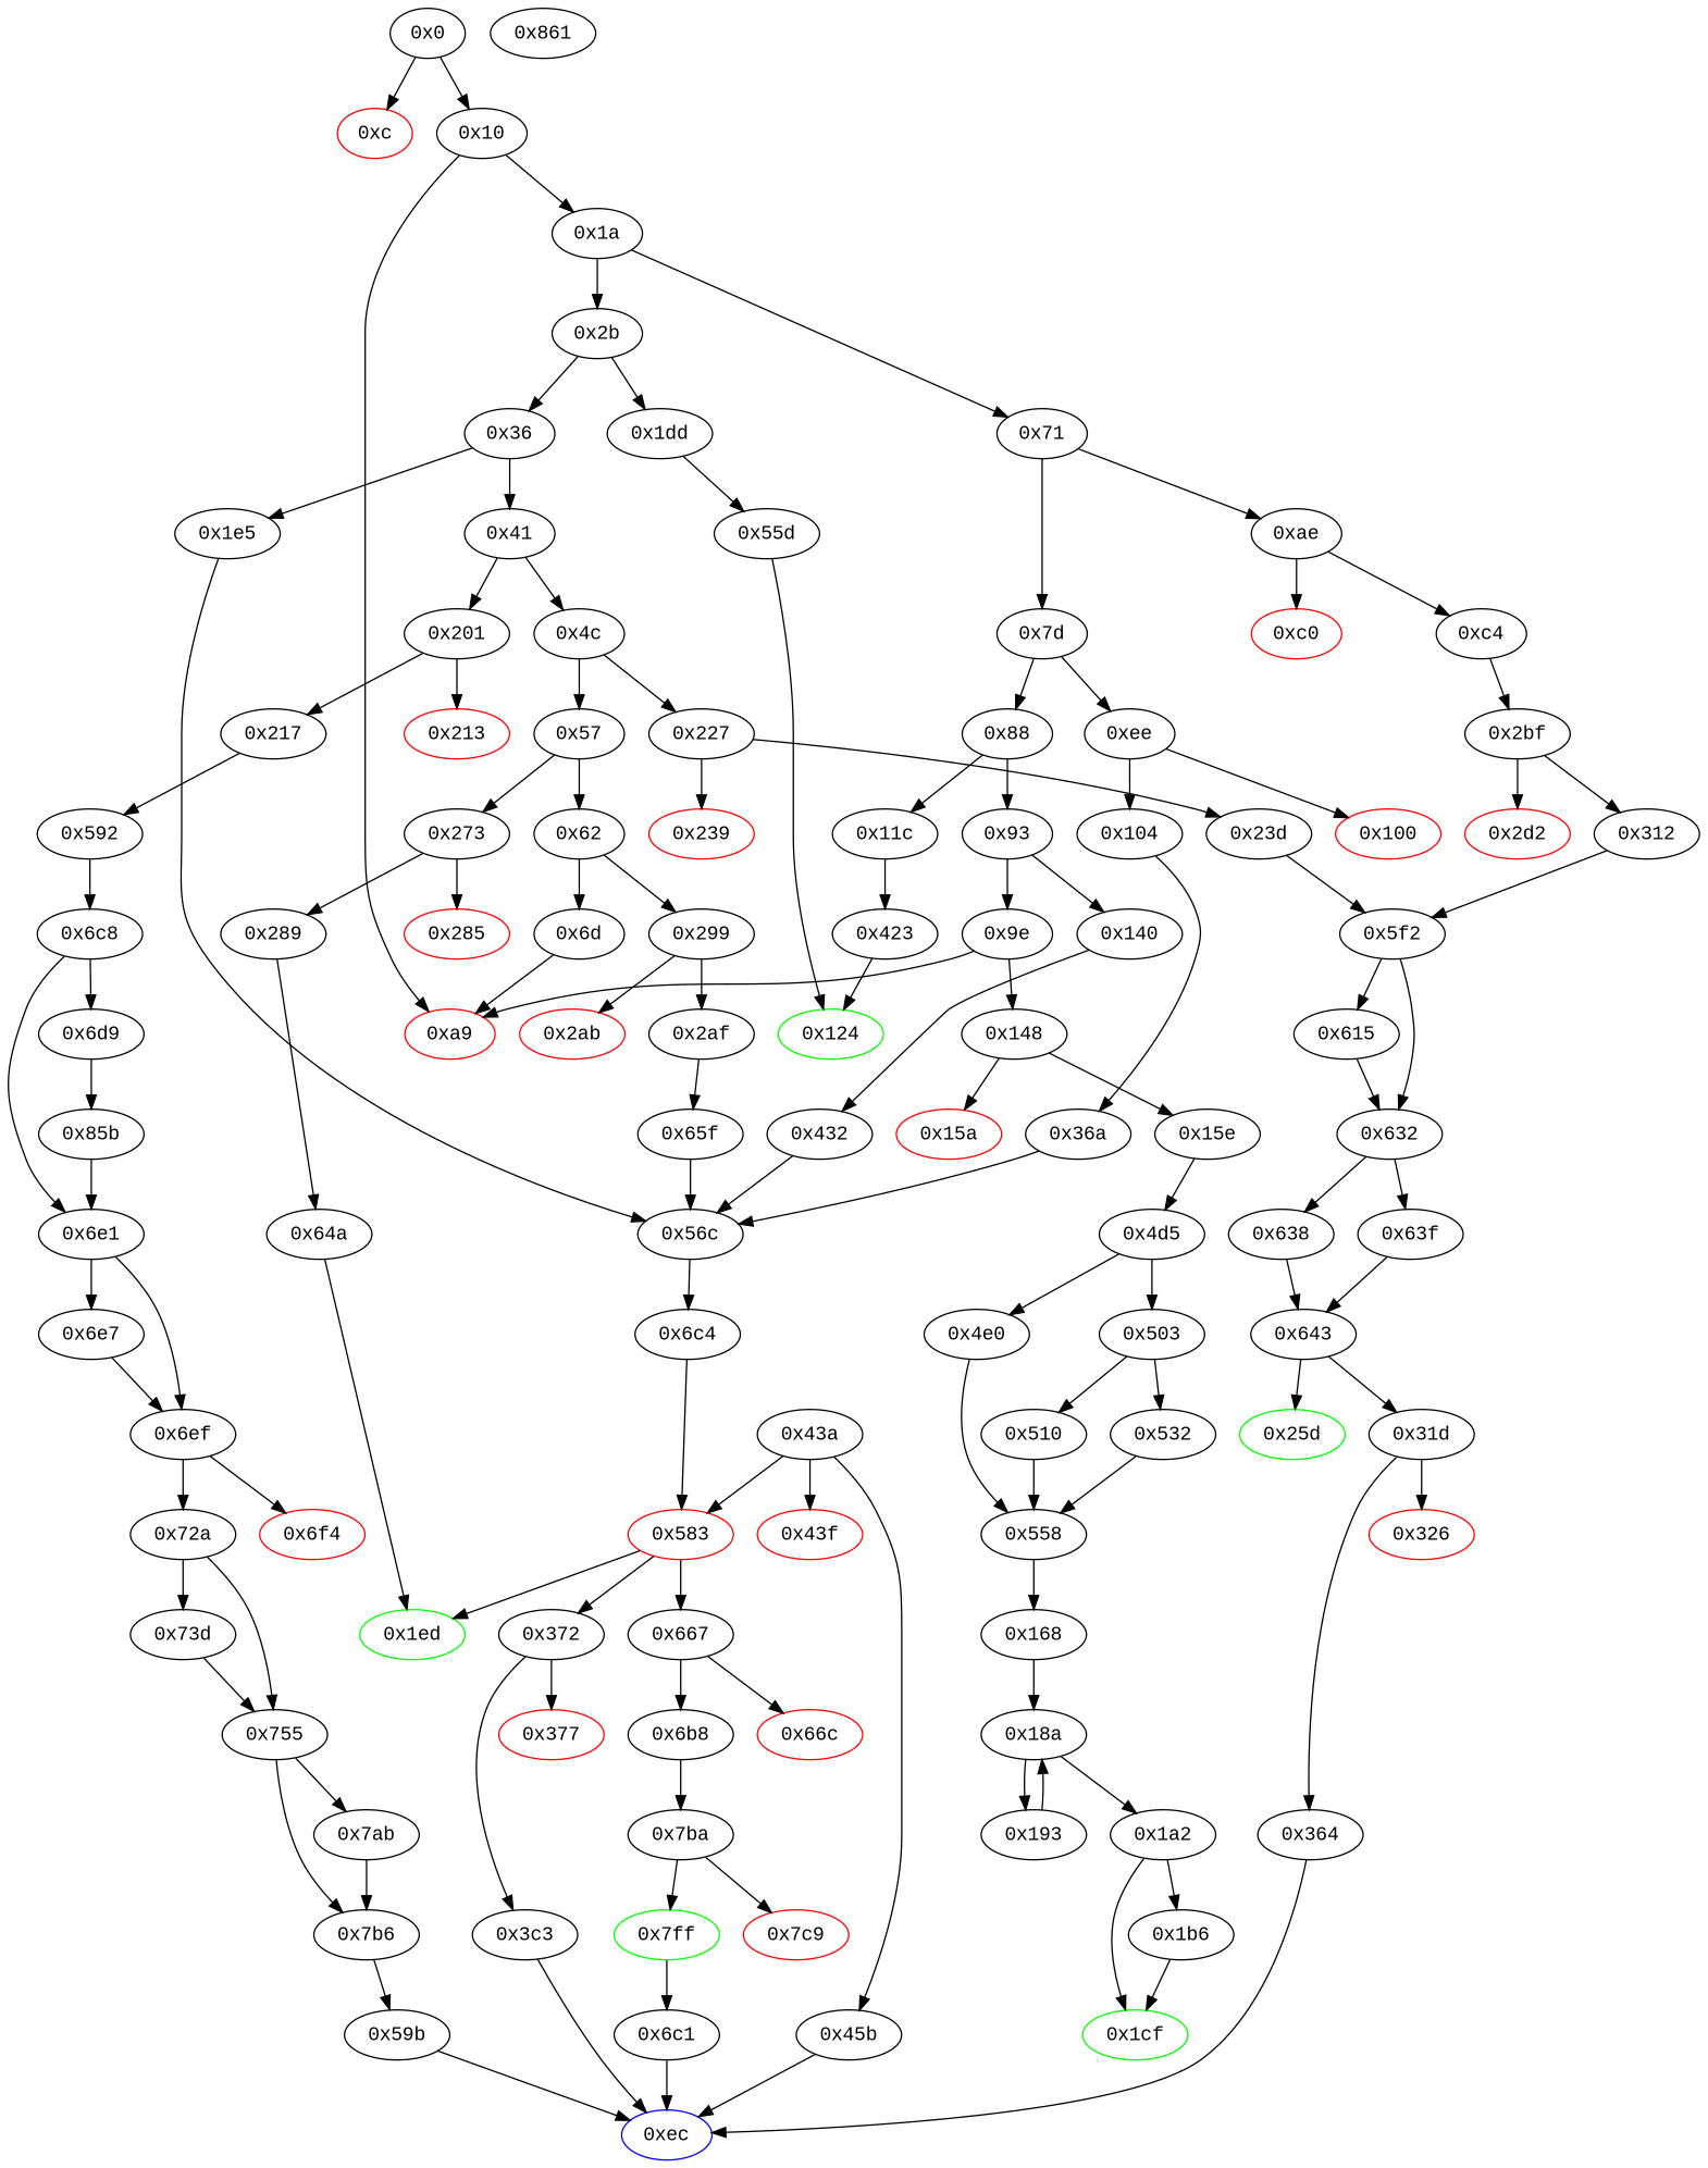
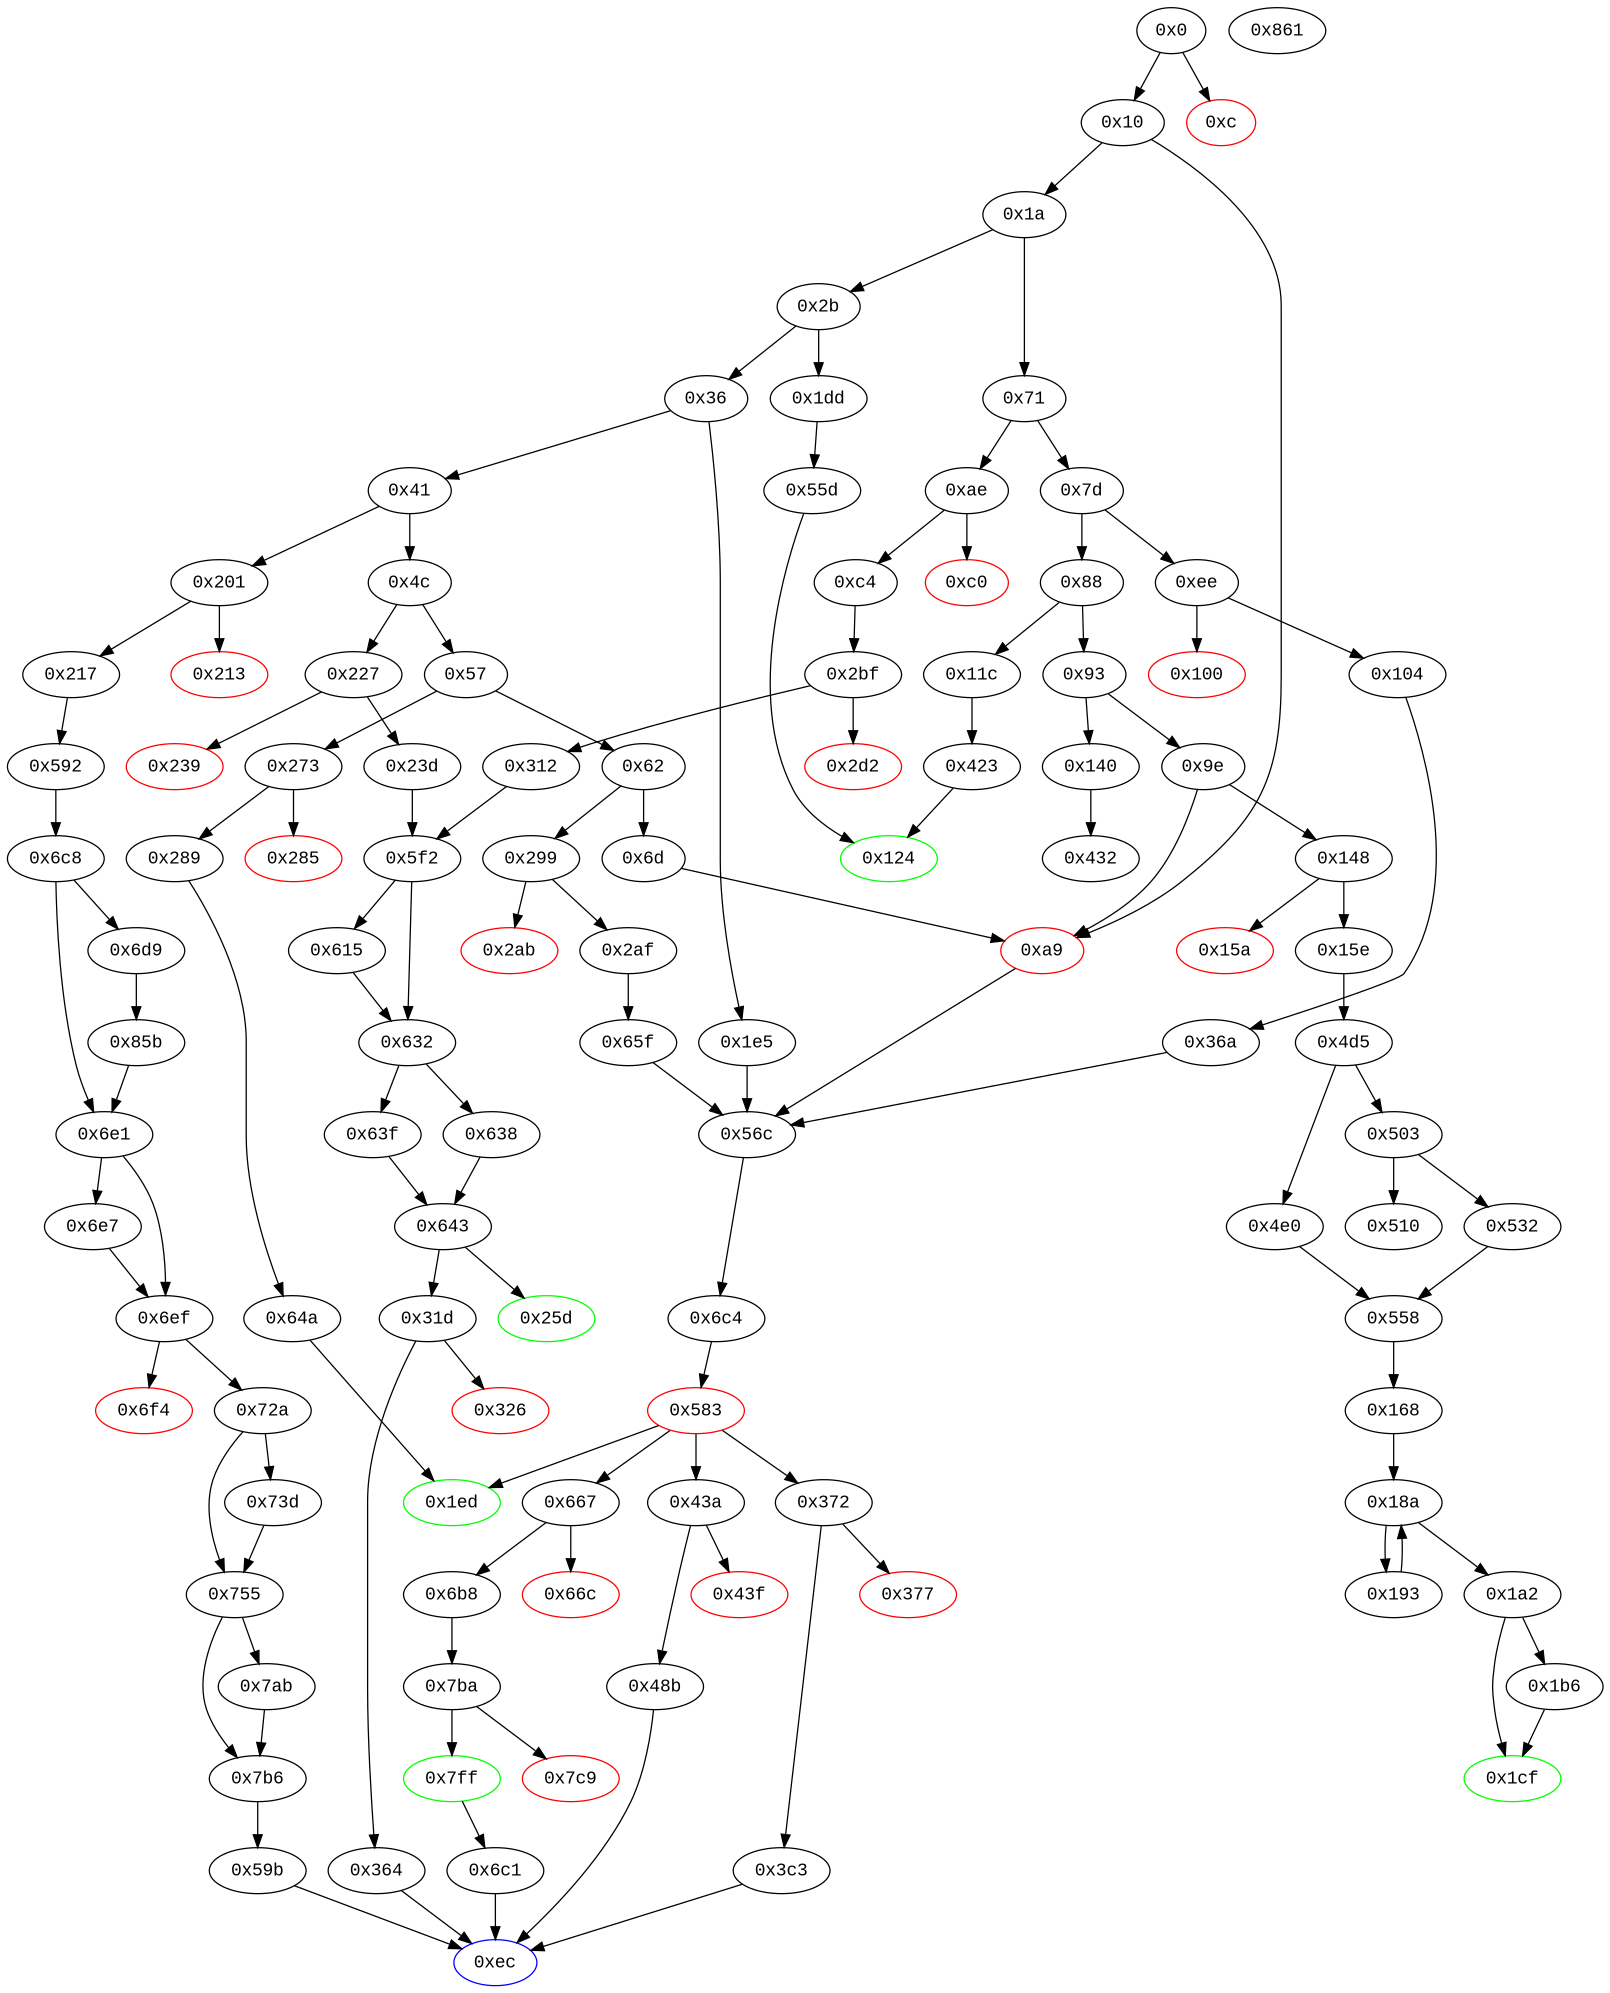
  strict digraph {
    fontname="Liberation Mono"
    node [fillcolor=white fontname="Liberation Mono" style=filled]
    edge [fontname="Liberation Mono"]
    "0x7c9" [color=red]
    "0x2af"
    "0x65f"
    "0x56c"
    "0x239" [color=red]
    "0x227"
    "0x23d"
    "0x5f2"
    "0x43a"
-   "0x48b" [label="0x45b"]
+   "0x48b"
    "0x43f" [color=red]
    "0xec" [color=blue]
    "0x583" [color=red]
    "0x6c4"
    "0x1ed" [color=green]
    "0x372"
    "0x667"
    "0x638"
    "0x643"
    "0x31d"
    "0x25d" [color=green]
    "0x72a"
    "0x73d"
    "0x755"
    "0x7b6"
    "0x7ab"
    "0x193"
    "0x18a"
    "0x1a2"
    "0x124" [color=green]
    "0x423"
    "0x1cf" [color=green]
    "0x1b6"
    "0x7ff" [color=green]
    "0x6c1"
    "0x503"
    "0x532"
    "0x510"
    "0x558"
    "0x377" [color=red]
    "0x3c3"
    "0x861"
    "0xae"
    "0xc4"
    "0xc0" [color=red]
    "0x2bf"
    "0x364"
    "0x326" [color=red]
    "0x63f"
    "0x312"
    "0x2d2" [color=red]
    "0x9e"
    "0x148"
    "0xa9" [color=red]
    "0x15a" [color=red]
    "0x15e"
    "0x66c" [color=red]
    "0x6b8"
    "0x6ef"
    "0x6f4" [color=red]
    "0x55d"
    "0x4c"
    "0x57"
    "0x62"
    "0x273"
    "0x4d5"
    "0x59b"
    "0x6d"
    "0x299"
    "0x2ab" [color=red]
    "0xc" [color=red]
    "0x0"
    "0x10"
    "0x1a"
    "0x615"
    "0x632"
    "0x213" [color=red]
    "0x4e0"
    "0x168"
    "0x289"
    "0x64a"
    "0x71"
    "0x7d"
    "0xee"
    "0x88"
    "0x6e7"
    "0x6e1"
    "0x11c"
    "0x104"
    "0x36a"
    "0x201"
    "0x217"
    "0x592"
    "0x1e5"
    "0x7ba"
    "0x6c8"
    "0x6d9"
    "0x100" [color=red]
    "0x2b"
    "0x36"
    "0x41"
    "0x85b"
    "0x1dd"
    "0x285" [color=red]
    "0x140"
    "0x432"
    "0x93"
    "0x2af" -> "0x65f"
    "0x65f" -> "0x56c"
    "0x56c" -> "0x6c4"
    "0x227" -> "0x239"
    "0x227" -> "0x23d"
    "0x23d" -> "0x5f2"
    "0x5f2" -> "0x615"
    "0x5f2" -> "0x632"
    "0x43a" -> "0x48b"
    "0x43a" -> "0x43f"
    "0x48b" -> "0xec"
-   "0x43a" -> "0x583"
+   "0x583" -> "0x43a"
    "0x583" -> "0x1ed"
    "0x583" -> "0x372"
    "0x583" -> "0x667"
    "0x6c4" -> "0x583"
    "0x372" -> "0x377"
    "0x372" -> "0x3c3"
    "0x667" -> "0x66c"
    "0x667" -> "0x6b8"
    "0x638" -> "0x643"
    "0x643" -> "0x31d"
    "0x643" -> "0x25d"
    "0x31d" -> "0x364"
    "0x31d" -> "0x326"
    "0x72a" -> "0x73d"
    "0x72a" -> "0x755"
    "0x73d" -> "0x755"
    "0x755" -> "0x7b6"
    "0x755" -> "0x7ab"
    "0x7b6" -> "0x59b"
    "0x7ab" -> "0x7b6"
    "0x193" -> "0x18a"
    "0x18a" -> "0x193"
    "0x18a" -> "0x1a2"
    "0x1a2" -> "0x1cf"
    "0x1a2" -> "0x1b6"
    "0x423" -> "0x124"
    "0x1b6" -> "0x1cf"
    "0x7ff" -> "0x6c1"
    "0x6c1" -> "0xec"
    "0x503" -> "0x532"
    "0x503" -> "0x510"
    "0x532" -> "0x558"
-   "0x510" -> "0x558"
    "0x558" -> "0x168"
    "0x3c3" -> "0xec"
    "0xae" -> "0xc4"
    "0xae" -> "0xc0"
    "0xc4" -> "0x2bf"
    "0x2bf" -> "0x312"
    "0x2bf" -> "0x2d2"
    "0x364" -> "0xec"
    "0x63f" -> "0x643"
    "0x312" -> "0x5f2"
    "0x9e" -> "0x148"
    "0x9e" -> "0xa9"
    "0x148" -> "0x15a"
    "0x148" -> "0x15e"
    "0x15e" -> "0x4d5"
    "0x6b8" -> "0x7ba"
    "0x6ef" -> "0x72a"
    "0x6ef" -> "0x6f4"
    "0x55d" -> "0x124"
    "0x4c" -> "0x227"
    "0x4c" -> "0x57"
    "0x57" -> "0x62"
    "0x57" -> "0x273"
    "0x62" -> "0x6d"
    "0x62" -> "0x299"
    "0x273" -> "0x289"
    "0x273" -> "0x285"
    "0x4d5" -> "0x503"
    "0x4d5" -> "0x4e0"
    "0x59b" -> "0xec"
    "0x6d" -> "0xa9"
    "0x299" -> "0x2af"
    "0x299" -> "0x2ab"
    "0x0" -> "0xc"
    "0x0" -> "0x10"
    "0x10" -> "0xa9"
    "0x10" -> "0x1a"
    "0x1a" -> "0x71"
    "0x1a" -> "0x2b"
    "0x615" -> "0x632"
    "0x632" -> "0x638"
    "0x632" -> "0x63f"
    "0x4e0" -> "0x558"
    "0x168" -> "0x18a"
    "0x289" -> "0x64a"
    "0x64a" -> "0x1ed"
    "0x71" -> "0xae"
    "0x71" -> "0x7d"
    "0x7d" -> "0xee"
    "0x7d" -> "0x88"
    "0xee" -> "0x104"
    "0xee" -> "0x100"
    "0x88" -> "0x11c"
    "0x88" -> "0x93"
    "0x6e7" -> "0x6ef"
    "0x6e1" -> "0x6ef"
    "0x6e1" -> "0x6e7"
    "0x11c" -> "0x423"
    "0x104" -> "0x36a"
    "0x36a" -> "0x56c"
    "0x201" -> "0x213"
    "0x201" -> "0x217"
    "0x217" -> "0x592"
    "0x592" -> "0x6c8"
    "0x1e5" -> "0x56c"
    "0x7ba" -> "0x7c9"
    "0x7ba" -> "0x7ff"
    "0x6c8" -> "0x6e1"
    "0x6c8" -> "0x6d9"
    "0x6d9" -> "0x85b"
    "0x2b" -> "0x36"
    "0x2b" -> "0x1dd"
    "0x36" -> "0x1e5"
    "0x36" -> "0x41"
    "0x41" -> "0x4c"
    "0x41" -> "0x201"
    "0x85b" -> "0x6e1"
    "0x1dd" -> "0x55d"
    "0x140" -> "0x432"
-   "0x432" -> "0x56c"
+   "0xa9" -> "0x56c"
    "0x93" -> "0x9e"
    "0x93" -> "0x140"
  }
